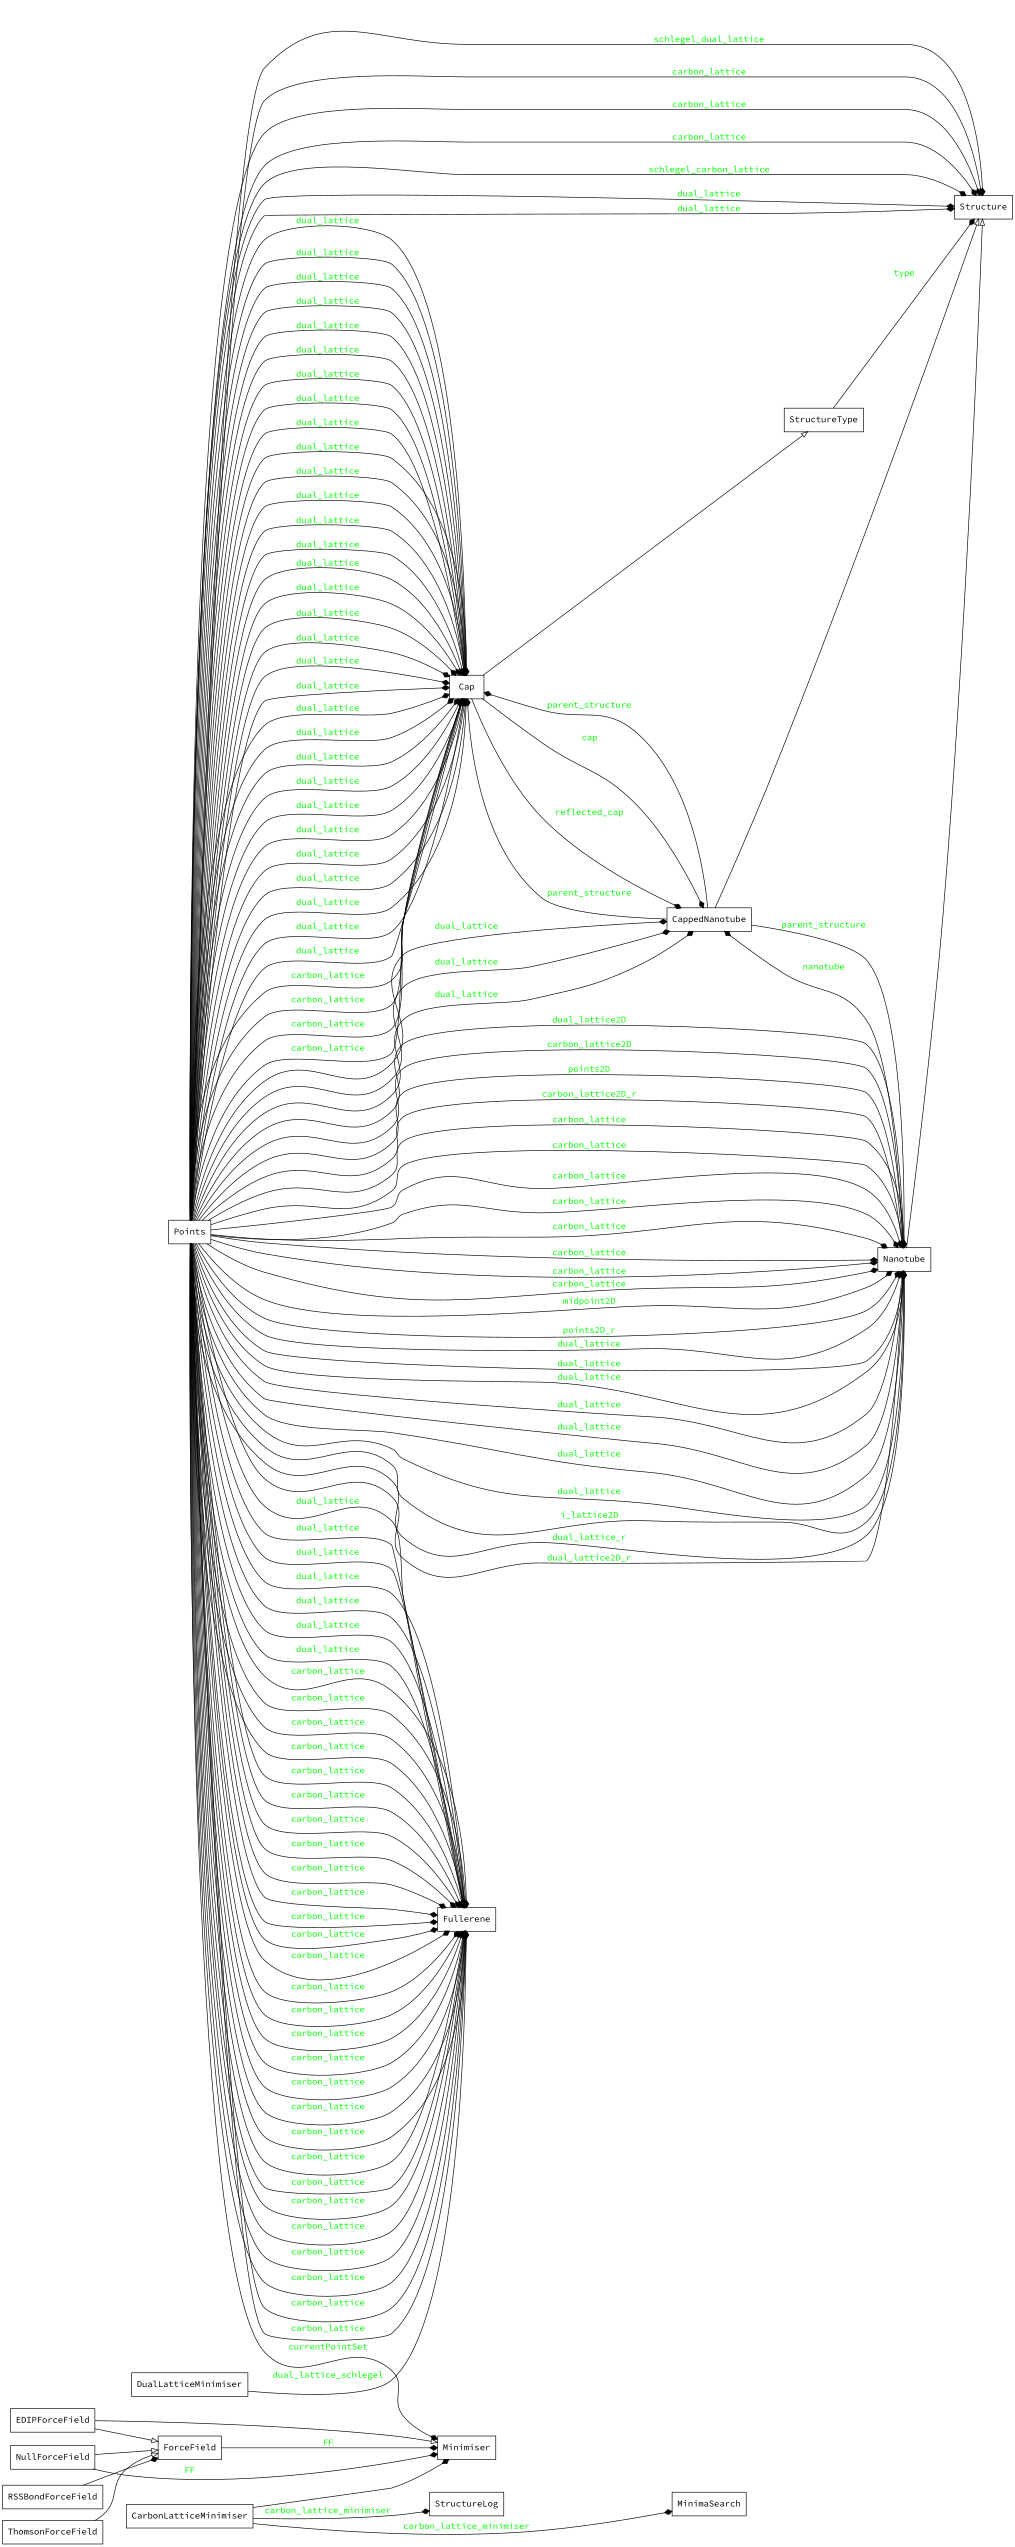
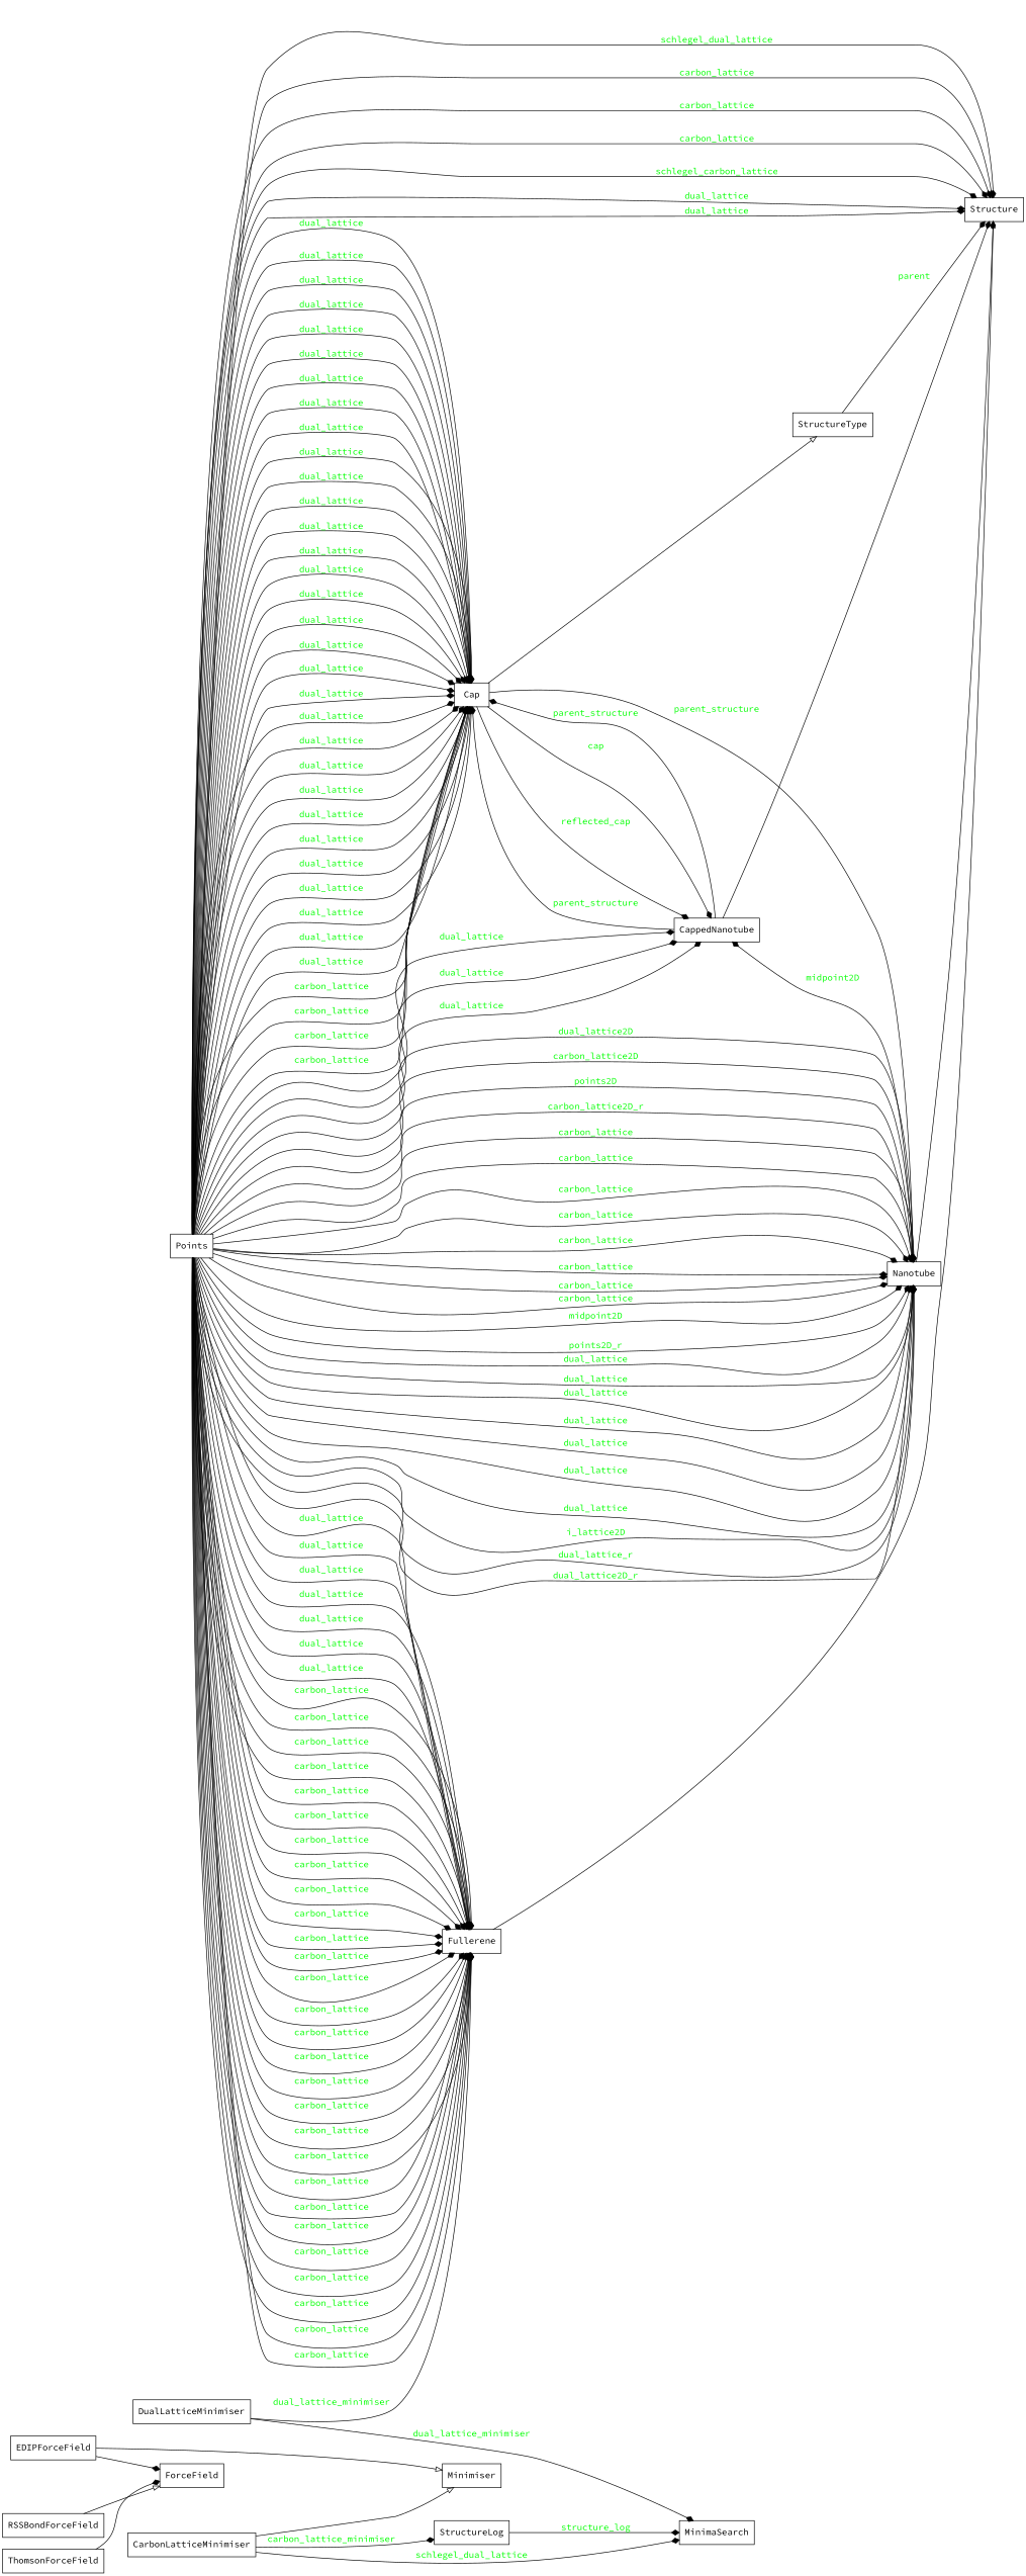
  digraph {
    fontname="Source Code Pro"
    rankdir=LR
    node [fontname="Source Code Pro" shape=record]
    edge [arrowhead=diamond arrowtail=none fontcolor=green fontname="Source Code Pro" style=solid]
    n1 [label=Cap]
    n2 [label=CappedNanotube]
    n3 [label=StructureType]
    n4 [label=Structure]
    n5 [label=Nanotube]
    n6 [label=CarbonLatticeMinimiser]
    n7 [label=MinimaSearch]
    n8 [label=Minimiser]
    n9 [label=StructureLog]
    n10 [label=Fullerene]
    n11 [label=DualLatticeMinimiser]
    n12 [label=EDIPForceField]
    n13 [label=ForceField]
-   n14 [label=NullForceField]
    n15 [label=Points]
    n16 [label=RSSBondForceField]
    n17 [label=ThomsonForceField]
    n1 -> n2 [label=cap]
    n1 -> n2 [label=reflected_cap]
    n1 -> n3 [arrowhead=empty fontcolor="" style=""]
    n2 -> n1 [label=parent_structure]
    n2 -> n1 [label=parent_structure]
-   n2 -> n4 [arrowhead=empty fontcolor="" style=""]
-   n2 -> n5 [label=parent_structure]
-   n3 -> n4 [label=type]
-   n5 -> n2 [label=nanotube]
-   n5 -> n4 [arrowhead=empty fontcolor="" style=""]
-   n6 -> n7 [label=carbon_lattice_minimiser]
-   n6 -> n8 [fontcolor="" style=""]
+   n2 -> n4 [fontcolor="" style=""]
+   n1 -> n5 [label=parent_structure]
+   n3 -> n4 [label=parent]
+   n5 -> n2 [label=midpoint2D]
+   n5 -> n4 [fontcolor="" style=""]
+   n6 -> n7 [label=schlegel_dual_lattice]
+   n6 -> n8 [arrowhead=empty fontcolor="" style=""]
    n6 -> n9 [label=carbon_lattice_minimiser]
-   n11 -> n10 [label=dual_lattice_schlegel]
+   n9 -> n7 [label=structure_log]
+   n10 -> n4 [arrowhead=empty fontcolor="" style=""]
+   n11 -> n7 [label=dual_lattice_minimiser]
+   n11 -> n10 [label=dual_lattice_minimiser]
    n12 -> n8 [arrowhead=empty fontcolor="" style=""]
-   n12 -> n13 [arrowhead=empty fontcolor="" style=""]
-   n13 -> n8 [label=FF]
-   n14 -> n8 [label=FF]
-   n14 -> n13 [arrowhead=empty fontcolor="" style=""]
+   n12 -> n13 [fontcolor="" style=""]
    n15 -> n1 [label=dual_lattice]
    n15 -> n1 [label=dual_lattice]
    n15 -> n1 [label=dual_lattice]
    n15 -> n1 [label=dual_lattice]
    n15 -> n1 [label=dual_lattice]
    n15 -> n1 [label=dual_lattice]
    n15 -> n1 [label=dual_lattice]
    n15 -> n1 [label=dual_lattice]
    n15 -> n1 [label=dual_lattice]
    n15 -> n1 [label=dual_lattice]
    n15 -> n1 [label=dual_lattice]
    n15 -> n1 [label=dual_lattice]
    n15 -> n1 [label=dual_lattice]
    n15 -> n1 [label=dual_lattice]
    n15 -> n1 [label=dual_lattice]
    n15 -> n1 [label=dual_lattice]
    n15 -> n1 [label=dual_lattice]
    n15 -> n1 [label=dual_lattice]
    n15 -> n1 [label=dual_lattice]
    n15 -> n1 [label=dual_lattice]
    n15 -> n1 [label=dual_lattice]
    n15 -> n1 [label=dual_lattice]
    n15 -> n1 [label=dual_lattice]
    n15 -> n1 [label=dual_lattice]
    n15 -> n1 [label=dual_lattice]
    n15 -> n1 [label=dual_lattice]
    n15 -> n1 [label=dual_lattice]
    n15 -> n1 [label=dual_lattice]
    n15 -> n1 [label=dual_lattice]
    n15 -> n1 [label=dual_lattice]
    n15 -> n1 [label=dual_lattice]
    n15 -> n1 [label=carbon_lattice]
    n15 -> n1 [label=carbon_lattice]
    n15 -> n1 [label=carbon_lattice]
    n15 -> n1 [label=carbon_lattice]
    n15 -> n2 [label=dual_lattice]
    n15 -> n2 [label=dual_lattice]
    n15 -> n2 [label=dual_lattice]
    n15 -> n4 [label=schlegel_dual_lattice]
    n15 -> n4 [label=carbon_lattice]
    n15 -> n4 [label=carbon_lattice]
    n15 -> n4 [label=carbon_lattice]
    n15 -> n4 [label=schlegel_carbon_lattice]
    n15 -> n4 [label=dual_lattice]
    n15 -> n4 [label=dual_lattice]
    n15 -> n5 [label=dual_lattice2D]
    n15 -> n5 [label=carbon_lattice2D]
    n15 -> n5 [label=points2D]
    n15 -> n5 [label=carbon_lattice2D_r]
    n15 -> n5 [label=carbon_lattice]
    n15 -> n5 [label=carbon_lattice]
    n15 -> n5 [label=carbon_lattice]
    n15 -> n5 [label=carbon_lattice]
    n15 -> n5 [label=carbon_lattice]
    n15 -> n5 [label=carbon_lattice]
    n15 -> n5 [label=carbon_lattice]
    n15 -> n5 [label=carbon_lattice]
    n15 -> n5 [label=midpoint2D]
    n15 -> n5 [label=points2D_r]
    n15 -> n5 [label=dual_lattice]
    n15 -> n5 [label=dual_lattice]
    n15 -> n5 [label=dual_lattice]
    n15 -> n5 [label=dual_lattice]
    n15 -> n5 [label=dual_lattice]
    n15 -> n5 [label=dual_lattice]
    n15 -> n5 [label=dual_lattice]
    n15 -> n5 [label=i_lattice2D]
    n15 -> n5 [label=dual_lattice_r]
    n15 -> n5 [label=dual_lattice2D_r]
-   n15 -> n8 [label=currentPointSet]
    n15 -> n10 [label=carbon_lattice]
    n15 -> n10 [label=carbon_lattice]
    n15 -> n10 [label=carbon_lattice]
    n15 -> n10 [label=carbon_lattice]
    n15 -> n10 [label=carbon_lattice]
    n15 -> n10 [label=carbon_lattice]
    n15 -> n10 [label=carbon_lattice]
    n15 -> n10 [label=carbon_lattice]
    n15 -> n10 [label=carbon_lattice]
    n15 -> n10 [label=carbon_lattice]
    n15 -> n10 [label=carbon_lattice]
    n15 -> n10 [label=carbon_lattice]
    n15 -> n10 [label=carbon_lattice]
    n15 -> n10 [label=carbon_lattice]
    n15 -> n10 [label=carbon_lattice]
    n15 -> n10 [label=carbon_lattice]
    n15 -> n10 [label=carbon_lattice]
    n15 -> n10 [label=carbon_lattice]
    n15 -> n10 [label=carbon_lattice]
    n15 -> n10 [label=carbon_lattice]
    n15 -> n10 [label=carbon_lattice]
    n15 -> n10 [label=carbon_lattice]
    n15 -> n10 [label=carbon_lattice]
    n15 -> n10 [label=carbon_lattice]
    n15 -> n10 [label=carbon_lattice]
    n15 -> n10 [label=carbon_lattice]
    n15 -> n10 [label=carbon_lattice]
    n15 -> n10 [label=carbon_lattice]
    n15 -> n10 [label=dual_lattice]
    n15 -> n10 [label=dual_lattice]
    n15 -> n10 [label=dual_lattice]
    n15 -> n10 [label=dual_lattice]
    n15 -> n10 [label=dual_lattice]
    n15 -> n10 [label=dual_lattice]
    n15 -> n10 [label=dual_lattice]
-   n16 -> n13 [fontcolor="" style=""]
-   n17 -> n13 [arrowhead=empty fontcolor="" style=""]
+   n16 -> n13 [arrowhead=empty fontcolor="" style=""]
+   n17 -> n13 [fontcolor="" style=""]
  }
